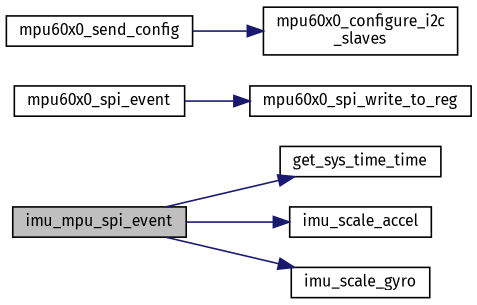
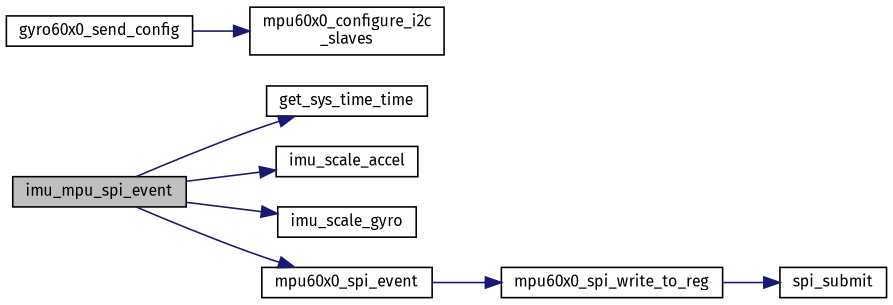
  digraph {
    fontname="Fira Sans"
    rankdir=LR
    node [color=black fillcolor=white fontname="Fira Sans" fontsize=10 shape=record style=filled]
    edge [color=midnightblue fontname="Fira Sans" fontsize=10 labelfontname=FreeSans labelfontsize=10 style=solid]
    n1 [fillcolor=grey75 fontcolor=black height=0.2 label=imu_mpu_spi_event width=0.4]
    n2 [height=0.2 label=get_sys_time_time width=0.4]
    n3 [height=0.2 label=imu_scale_accel width=0.4]
    n4 [height=0.2 label=imu_scale_gyro width=0.4]
    n5 [height=0.2 label=mpu60x0_spi_event width=0.4]
    n6 [height=0.2 label=mpu60x0_spi_write_to_reg width=0.4]
-   n7 [height=0.2 label=mpu60x0_send_config width=0.4]
+   n7 [height=0.2 label=gyro60x0_send_config width=0.4]
    n8 [height=0.2 label="mpu60x0_configure_i2c\l_slaves" width=0.4]
+   n9 [height=0.2 label=spi_submit width=0.4]
    n1 -> n2
    n1 -> n3
    n1 -> n4
+   n1 -> n5
    n5 -> n6
+   n6 -> n9
    n7 -> n8
  }
